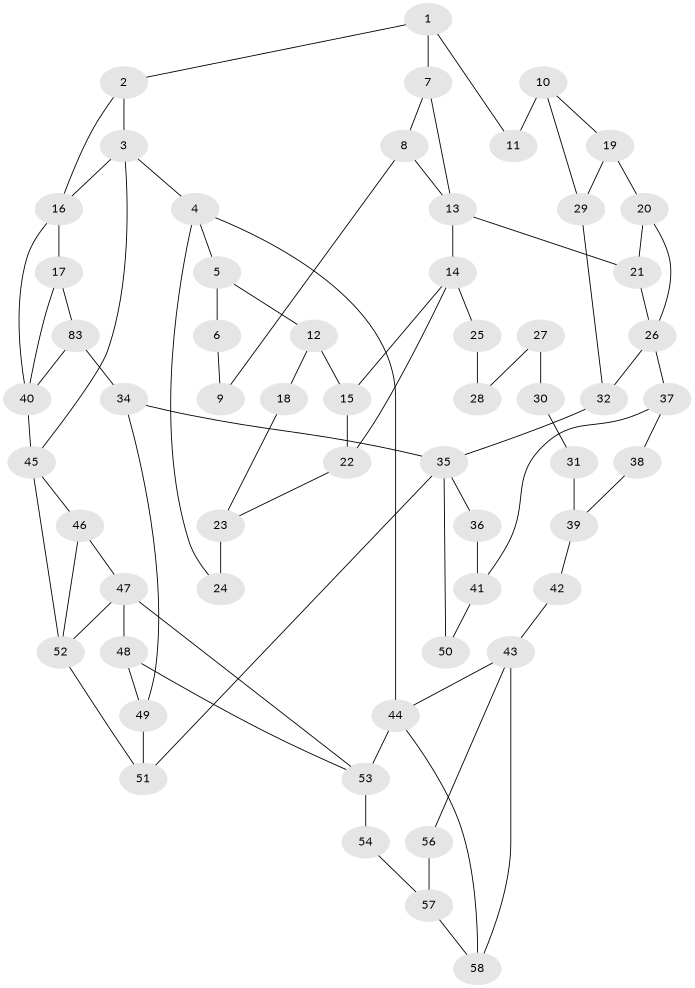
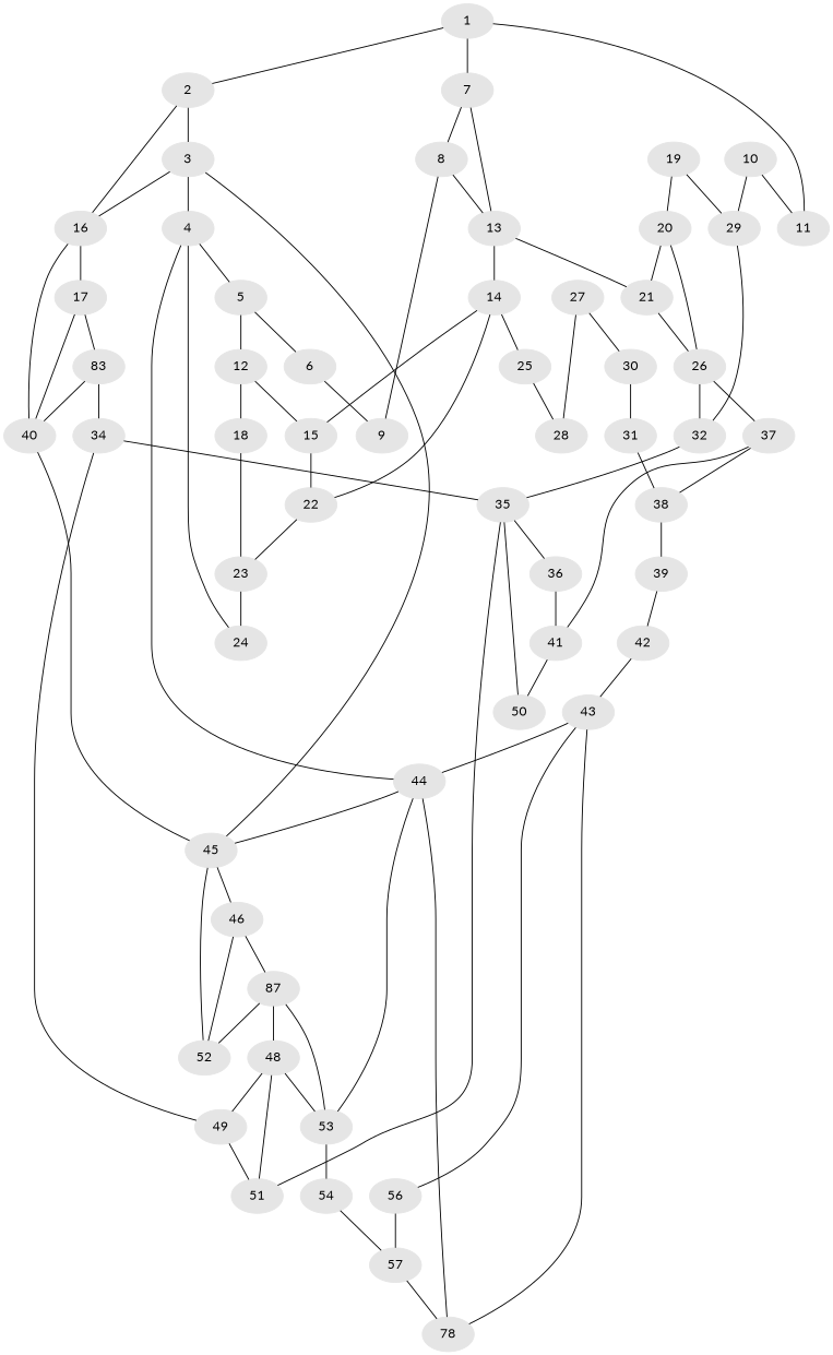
  graph {
    fontname=Lato
    node [color=gray90 fontname=Lato style=filled]
    edge [fontname=Lato weight=1.0]
    1
    2
    7
    11
    3
    16
    8
    13
    4
    45
    10
    19
    29
    17
    40
    5
    24
    44
    46
    52
    6
    12
-   58
+   58 [label=78]
    53
    9
    15
    18
    14
    21
    20
    32
    22
    23
    25
    26
    28
    n37 [label=83]
    34
    37
    31
    39
    27
    30
    35
    41
    38
    42
    36
    49
    50
    51
    43
    56
    57
    54
-   47
+   47 [label=87]
    48
    1 -- 2
    1 -- 7
    1 -- 11
    2 -- 3
    2 -- 16
    7 -- 8
    7 -- 13
    3 -- 16
    3 -- 4
    3 -- 45
    16 -- 17 [weight=3.0]
    16 -- 40
    8 -- 13
    8 -- 9
    13 -- 14 [weight=2.0]
    13 -- 21
    4 -- 5
    4 -- 24
    4 -- 44
    45 -- 46
    45 -- 52
    10 -- 11 [weight=2.0]
-   10 -- 19
    10 -- 29
    19 -- 29
    19 -- 20
    29 -- 32
    17 -- 40 [weight=2.0]
    17 -- n37
    40 -- 45 [weight=2.0]
    5 -- 6
    5 -- 12
+   44 -- 45
    44 -- 58
    44 -- 53
    46 -- 52
    46 -- 47
    6 -- 9
    12 -- 15
    12 -- 18 [weight=2.0]
    53 -- 54 [weight=2.0]
    15 -- 22
    18 -- 23
    14 -- 15
    14 -- 22
    14 -- 25 [weight=2.0]
    21 -- 26
    20 -- 21
    20 -- 26
    32 -- 35
    22 -- 23
    23 -- 24 [weight=2.0]
    25 -- 28
    26 -- 32
    26 -- 37
    n37 -- 40
    n37 -- 34
    34 -- 35
    34 -- 49
    37 -- 41
    37 -- 38
-   31 -- 39 [weight=2.0]
+   31 -- 38 [weight=2.0]
    39 -- 42 [weight=2.0]
    27 -- 28 [weight=2.0]
    27 -- 30
    30 -- 31 [weight=2.0]
    35 -- 36
    35 -- 50
    35 -- 51
    41 -- 50
    38 -- 39 [weight=2.0]
    42 -- 43 [weight=2.0]
    36 -- 41
    49 -- 51
    43 -- 44
    43 -- 58 [weight=2.0]
    43 -- 56
    56 -- 57 [weight=2.0]
    57 -- 58 [weight=2.0]
    54 -- 57 [weight=2.0]
    47 -- 52
    47 -- 53
    47 -- 48 [weight=3.0]
    48 -- 53
    48 -- 49
-   52 -- 51
+   48 -- 51
  }
